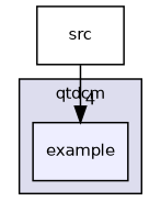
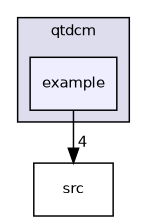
  digraph {
    compound=true
    node [fontname=Helvetica fontsize=10 shape=box]
    n1 [fillcolor="#eeeeff" label=example pencolor=black style=filled]
    n2 [label=src]
    subgraph cluster_1 {
      bgcolor="#ddddee"
      fontname=Helvetica
      fontsize=10
      label=qtdcm
      pencolor=black
      n1
    }
-   n2 -> n1 [headlabel=4 labeldistance=1.5 labelfontname=Helvetica labelfontsize=10]
+   n1 -> n2 [headlabel=4 labeldistance=1.5 labelfontname=Helvetica labelfontsize=10]
  }
